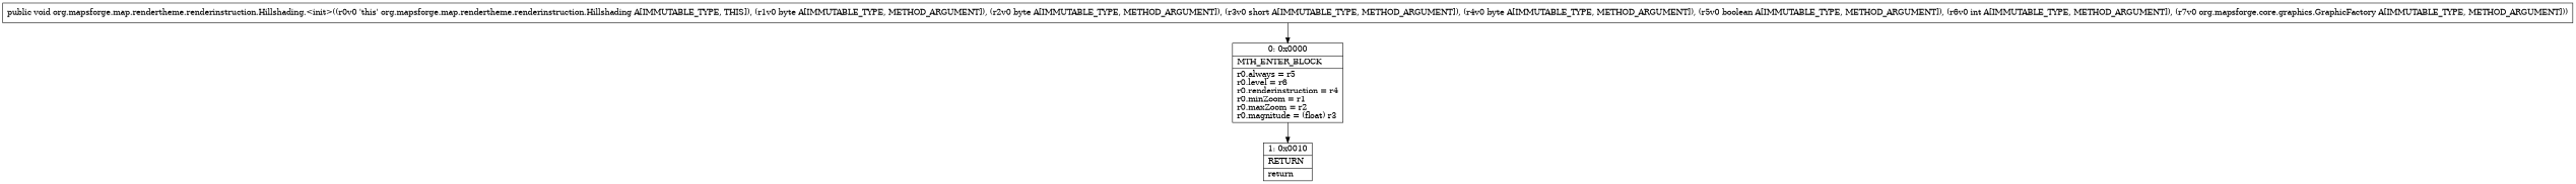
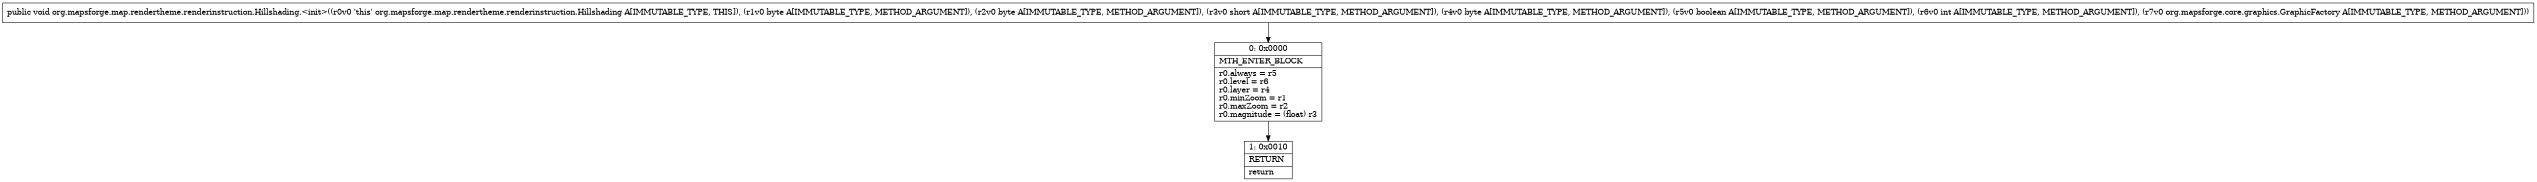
  digraph {
    node [shape=record]
-   n1 [label="{0\:\ 0x0000|MTH_ENTER_BLOCK\l|r0.always = r5\lr0.level = r6\lr0.renderinstruction = r4\lr0.minZoom = r1\lr0.maxZoom = r2\lr0.magnitude = (float) r3\l}"]
+   n1 [label="{0\:\ 0x0000|MTH_ENTER_BLOCK\l|r0.always = r5\lr0.level = r6\lr0.layer = r4\lr0.minZoom = r1\lr0.maxZoom = r2\lr0.magnitude = (float) r3\l}"]
    n2 [label="{1\:\ 0x0010|RETURN\l|return\l}"]
    n3 [label="{public void org.mapsforge.map.rendertheme.renderinstruction.Hillshading.\<init\>((r0v0 'this' org.mapsforge.map.rendertheme.renderinstruction.Hillshading A[IMMUTABLE_TYPE, THIS]), (r1v0 byte A[IMMUTABLE_TYPE, METHOD_ARGUMENT]), (r2v0 byte A[IMMUTABLE_TYPE, METHOD_ARGUMENT]), (r3v0 short A[IMMUTABLE_TYPE, METHOD_ARGUMENT]), (r4v0 byte A[IMMUTABLE_TYPE, METHOD_ARGUMENT]), (r5v0 boolean A[IMMUTABLE_TYPE, METHOD_ARGUMENT]), (r6v0 int A[IMMUTABLE_TYPE, METHOD_ARGUMENT]), (r7v0 org.mapsforge.core.graphics.GraphicFactory A[IMMUTABLE_TYPE, METHOD_ARGUMENT])) }"]
    n1 -> n2
    n3 -> n1
  }
